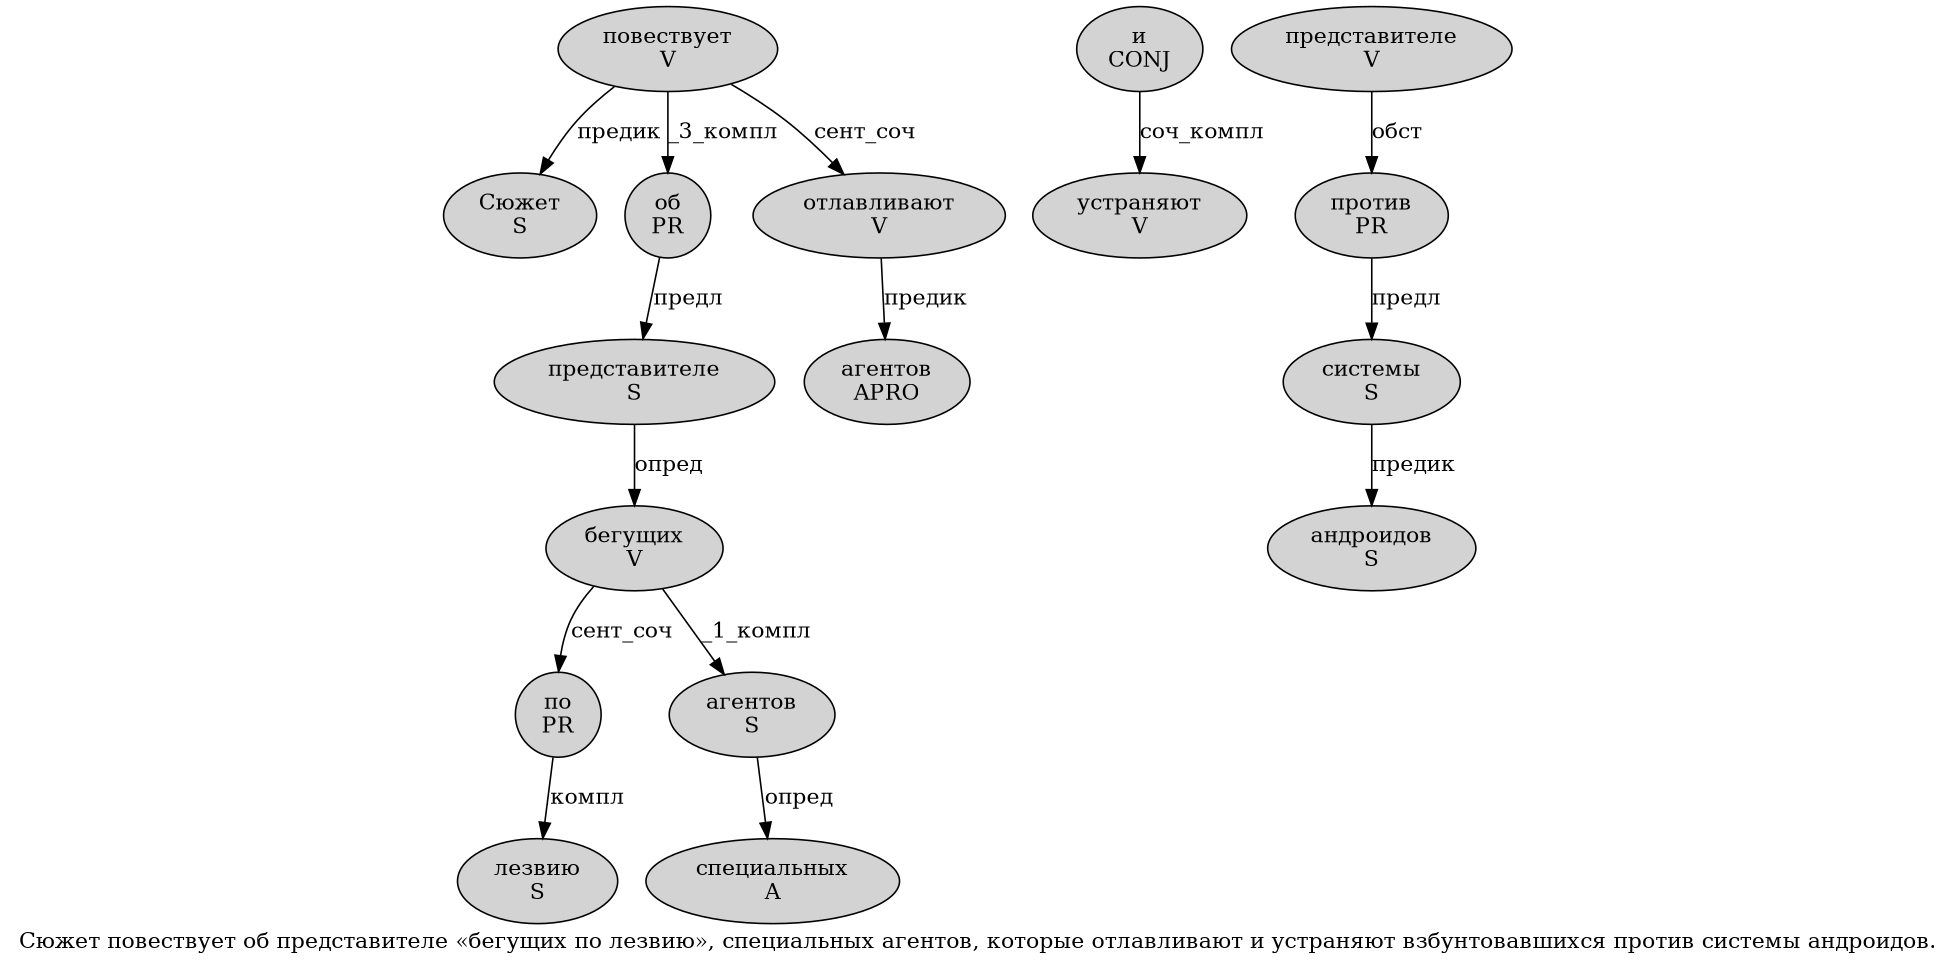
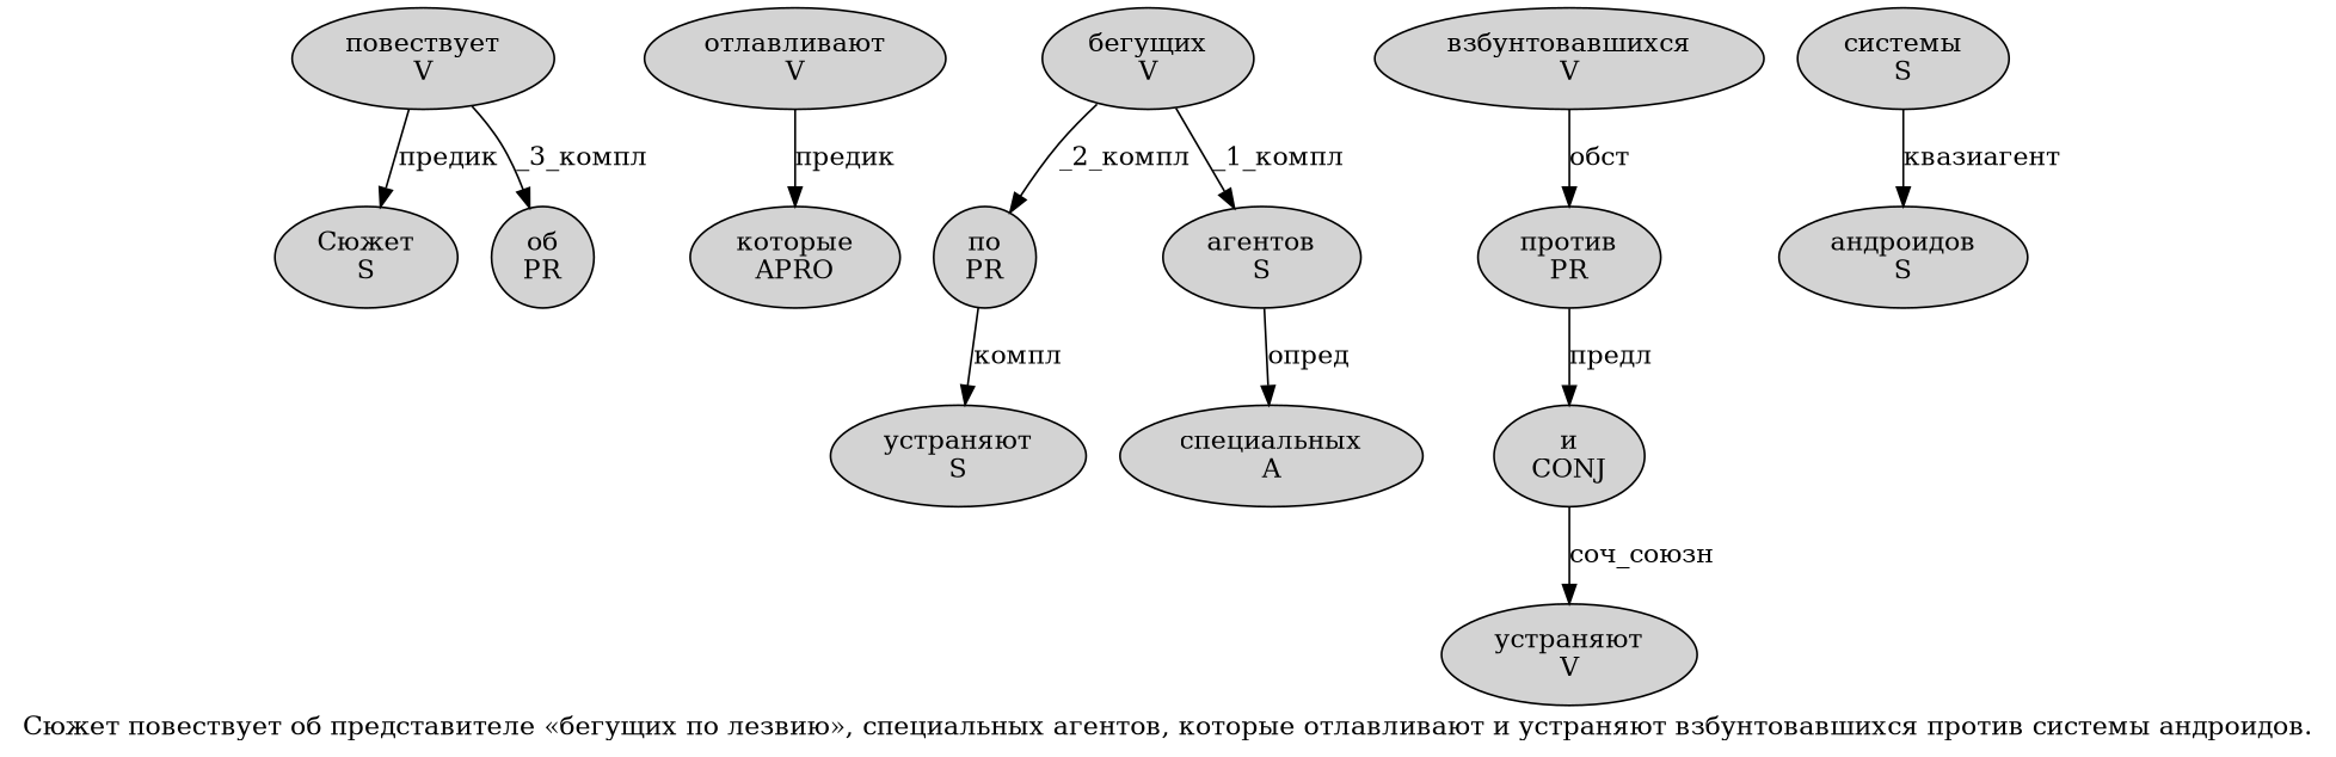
  digraph {
    label="Сюжет повествует об представителе «бегущих по лезвию», специальных агентов, которые отлавливают и устраняют взбунтовавшихся против системы андроидов."
    node [fillcolor=lightgray penwidth=1 shape=ellipse style=filled]
    n1 [label="Сюжет\nS"]
    n2 [label="повествует\nV"]
    n3 [label="об\nPR"]
    n4 [label="отлавливают\nV"]
-   n5 [label="представителе\nS"]
-   n6 [label="агентов\nAPRO"]
+   n6 [label="которые\nAPRO"]
    n7 [label="бегущих\nV"]
    n8 [label="по\nPR"]
    n9 [label="агентов\nS"]
-   n10 [label="лезвию\nS"]
+   n10 [label="устраняют\nS"]
    n11 [label="специальных\nA"]
    n12 [label="и\nCONJ"]
    n13 [label="устраняют\nV"]
-   n14 [label="представителе\nV"]
+   n14 [label="взбунтовавшихся\nV"]
    n15 [label="против\nPR"]
    n16 [label="системы\nS"]
    n17 [label="андроидов\nS"]
    n2 -> n1 [label="предик"]
    n2 -> n3 [label="_3_компл"]
-   n2 -> n4 [label="сент_соч"]
-   n3 -> n5 [label="предл"]
    n4 -> n6 [label="предик"]
-   n5 -> n7 [label="опред"]
-   n7 -> n8 [label="сент_соч"]
+   n7 -> n8 [label="_2_компл"]
    n7 -> n9 [label="_1_компл"]
    n8 -> n10 [label="компл"]
    n9 -> n11 [label="опред"]
-   n12 -> n13 [label="соч_компл"]
+   n12 -> n13 [label="соч_союзн"]
    n14 -> n15 [label="обст"]
-   n15 -> n16 [label="предл"]
-   n16 -> n17 [label="предик"]
+   n15 -> n12 [label="предл"]
+   n16 -> n17 [label="квазиагент"]
  }
